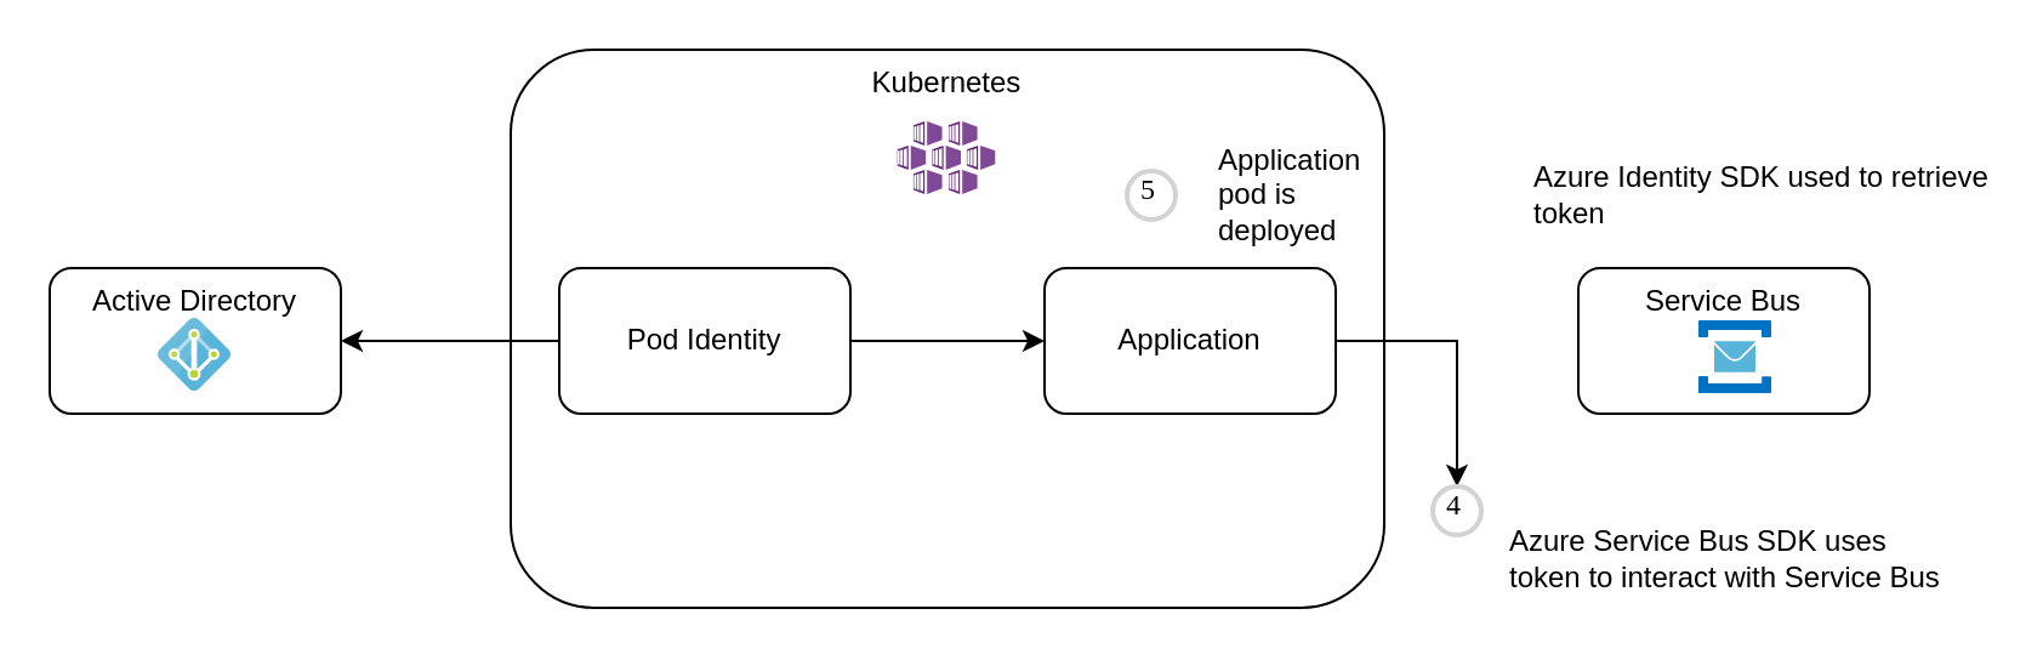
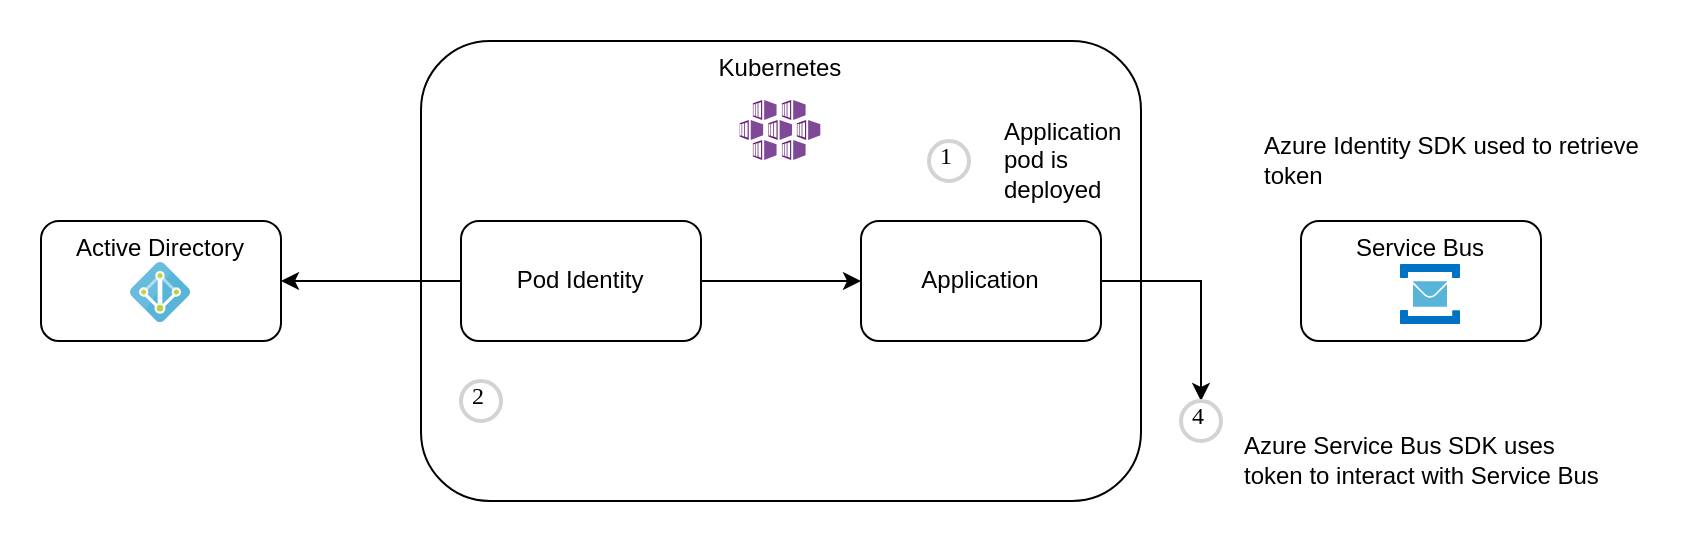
  <mxCell id="0" />
  <mxCell id="1" parent="0" />
  <mxCell id="2" value="Kubernetes" style="rounded=1;whiteSpace=wrap;html=1;verticalAlign=top;" vertex="1" parent="1"><mxGeometry x="210" y="20" width="360" height="230" as="geometry" /></mxCell>
  <mxCell id="3" value="" style="aspect=fixed;html=1;points=[];align=center;image;fontSize=12;image=img/lib/mscae/Kubernetes_Services.svg;" vertex="1" parent="1"><mxGeometry x="369.73" y="50" width="40.54" height="30" as="geometry" /></mxCell>
  <mxCell id="4" style="edgeStyle=orthogonalEdgeStyle;rounded=0;orthogonalLoop=1;jettySize=auto;html=1;entryX=1;entryY=0.5;entryDx=0;entryDy=0;" edge="1" parent="1" source="6" target="9"><mxGeometry relative="1" as="geometry" /></mxCell>
  <mxCell id="5" style="edgeStyle=orthogonalEdgeStyle;rounded=0;orthogonalLoop=1;jettySize=auto;html=1;" edge="1" parent="1" source="6" target="8"><mxGeometry relative="1" as="geometry" /></mxCell>
  <mxCell id="6" value="Pod Identity" style="rounded=1;whiteSpace=wrap;html=1;" vertex="1" parent="1"><mxGeometry x="230" y="110" width="120" height="60" as="geometry" /></mxCell>
  <mxCell id="7" style="edgeStyle=orthogonalEdgeStyle;rounded=0;orthogonalLoop=1;jettySize=auto;html=1;" edge="1" parent="1" source="8" target="18"><mxGeometry relative="1" as="geometry" /></mxCell>
  <mxCell id="8" value="Application" style="rounded=1;whiteSpace=wrap;html=1;" vertex="1" parent="1"><mxGeometry x="430" y="110" width="120" height="60" as="geometry" /></mxCell>
  <mxCell id="9" value="Active Directory" style="rounded=1;whiteSpace=wrap;html=1;verticalAlign=top;" vertex="1" parent="1"><mxGeometry x="20" y="110" width="120" height="60" as="geometry" /></mxCell>
  <mxCell id="10" value="" style="aspect=fixed;html=1;points=[];align=center;image;fontSize=12;image=img/lib/mscae/Active_Directory.svg;" vertex="1" parent="1"><mxGeometry x="65" y="131" width="30" height="30" as="geometry" /></mxCell>
  <mxCell id="11" value="Application pod is deployed" style="text;html=1;strokeColor=none;fillColor=none;align=left;verticalAlign=middle;whiteSpace=wrap;rounded=0;" vertex="1" parent="1"><mxGeometry x="500" y="70" width="40" height="20" as="geometry" /></mxCell>
- <mxCell id="12" value="5" style="ellipse;whiteSpace=wrap;html=1;aspect=fixed;strokeWidth=2;fontFamily=Tahoma;spacingBottom=4;spacingRight=2;strokeColor=#d3d3d3;" vertex="1" parent="1"><mxGeometry x="464" y="70" width="20" height="20" as="geometry" /></mxCell>
+ <mxCell id="12" value="1" style="ellipse;whiteSpace=wrap;html=1;aspect=fixed;strokeWidth=2;fontFamily=Tahoma;spacingBottom=4;spacingRight=2;strokeColor=#d3d3d3;" vertex="1" parent="1"><mxGeometry x="464" y="70" width="20" height="20" as="geometry" /></mxCell>
+ <mxCell id="13" value="2" style="ellipse;whiteSpace=wrap;html=1;aspect=fixed;strokeWidth=2;fontFamily=Tahoma;spacingBottom=4;spacingRight=2;strokeColor=#d3d3d3;" vertex="1" parent="1"><mxGeometry x="230" y="190" width="20" height="20" as="geometry" /></mxCell>
  <mxCell id="14" value="Azure Identity SDK used to retrieve token" style="text;html=1;strokeColor=none;fillColor=none;align=left;verticalAlign=middle;whiteSpace=wrap;rounded=0;" vertex="1" parent="1"><mxGeometry x="630" y="70" width="190" height="20" as="geometry" /></mxCell>
  <mxCell id="15" value="Service Bus" style="rounded=1;whiteSpace=wrap;html=1;verticalAlign=top;" vertex="1" parent="1"><mxGeometry x="650" y="110" width="120" height="60" as="geometry" /></mxCell>
  <mxCell id="16" value="" style="aspect=fixed;html=1;points=[];align=center;image;fontSize=12;image=img/lib/mscae/Service_Bus.svg;" vertex="1" parent="1"><mxGeometry x="700" y="132" width="30" height="30" as="geometry" /></mxCell>
  <mxCell id="17" value="Azure Service Bus SDK uses token to interact with Service Bus" style="text;html=1;strokeColor=none;fillColor=none;align=left;verticalAlign=middle;whiteSpace=wrap;rounded=0;" vertex="1" parent="1"><mxGeometry x="620" y="220" width="190" height="20" as="geometry" /></mxCell>
  <mxCell id="18" value="4" style="ellipse;whiteSpace=wrap;html=1;aspect=fixed;strokeWidth=2;fontFamily=Tahoma;spacingBottom=4;spacingRight=2;strokeColor=#d3d3d3;align=center;" vertex="1" parent="1"><mxGeometry x="590" y="200" width="20" height="20" as="geometry" /></mxCell>
